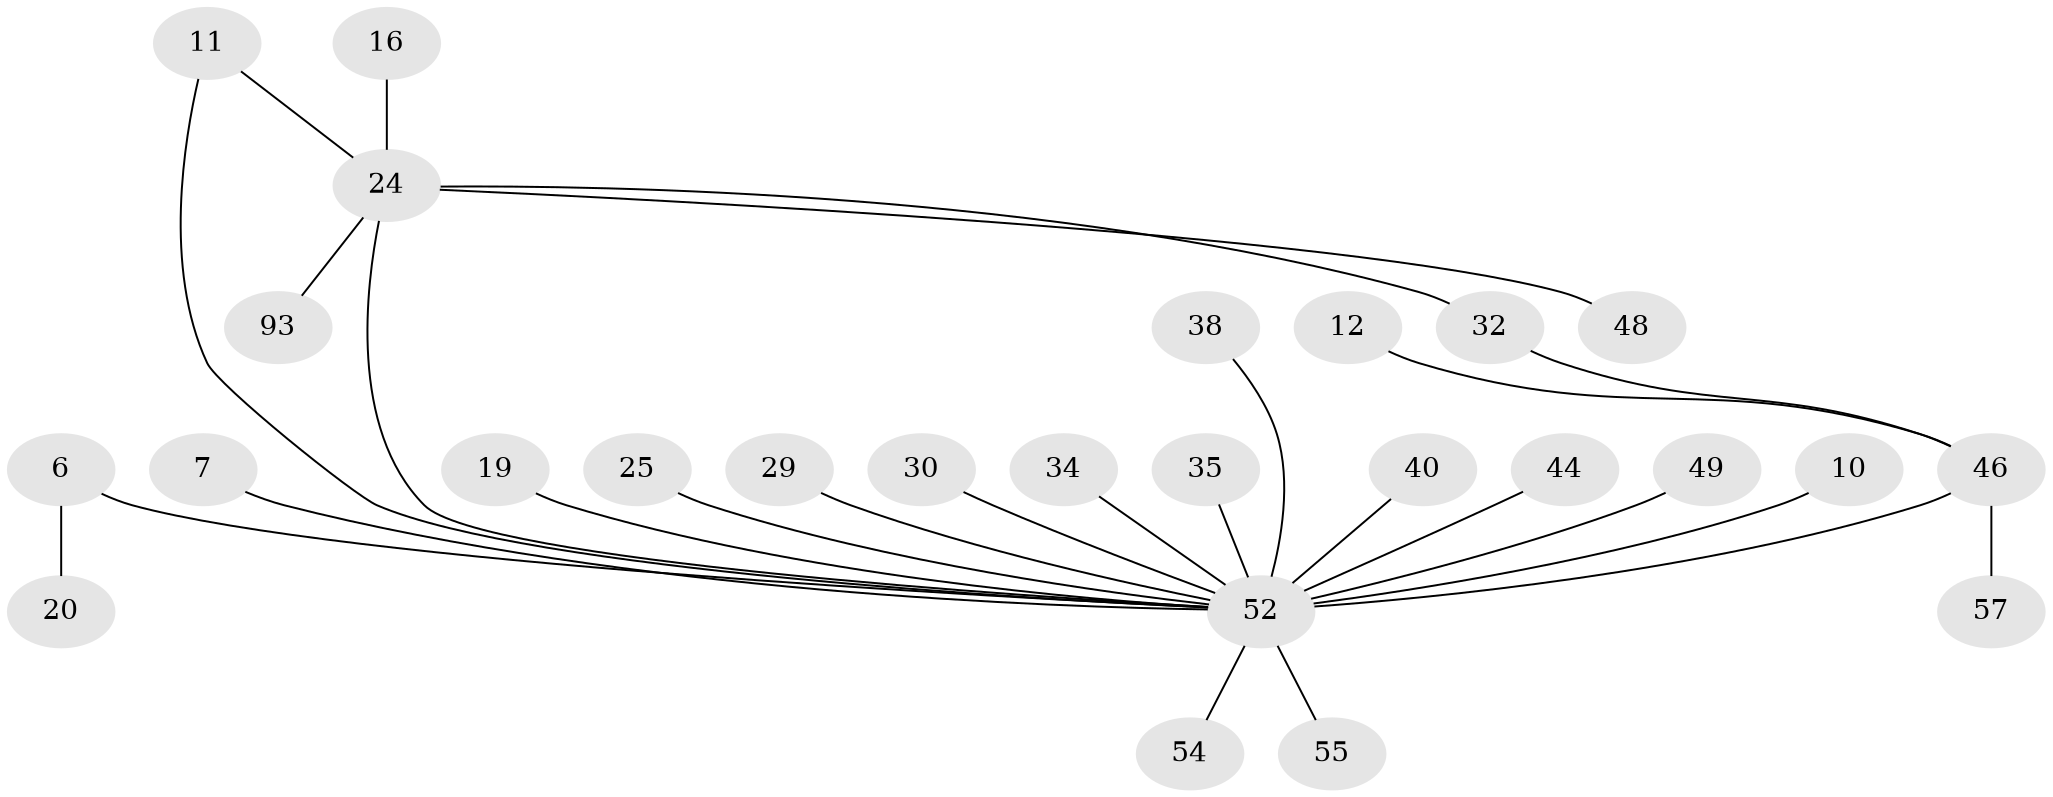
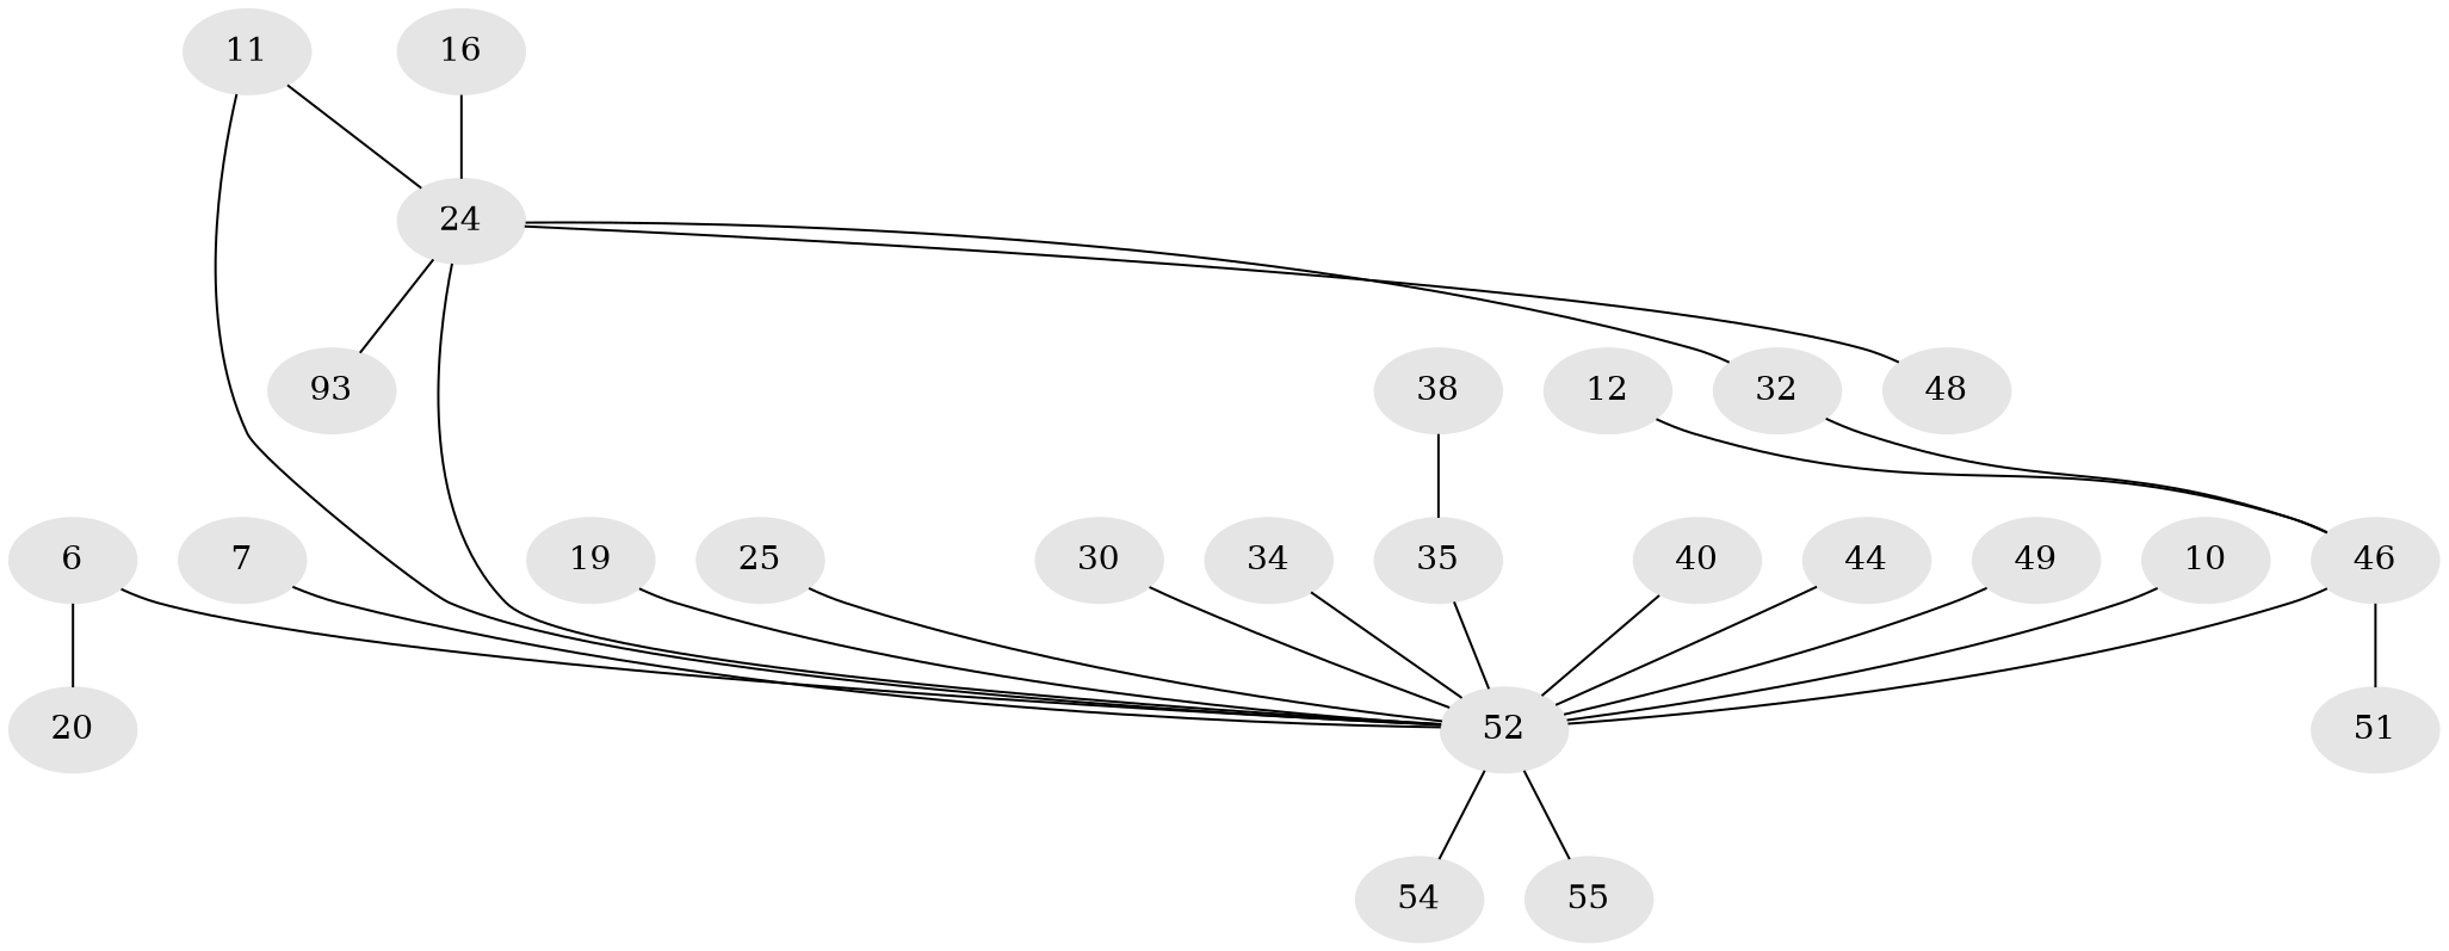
  graph {
    node [color=gray90 style=filled]
    6
    20
    52 [super="+39+28+10+36"]
    54
    55
    7
    24 [super="+9"]
    n8 [label=48]
    n9 [label=93 super="+45"]
    32 [super="+22"]
    11
    46 [super="+18+3"]
-   51 [super="+33" label=57]
+   51 [super="+33"]
    12
    16
    19
    25
-   29
    30
    34
    35
    38
    40
    44
    49 [super="+23+14+31+48+42"]
    n26 [label=10 super="+41"]
    6 -- 20
    6 -- 52 [weight=3]
    52 -- 54
    52 -- 55
    7 -- 52
    24 -- 52 [weight=4]
    24 -- n8
    24 -- n9
    24 -- 32 [weight=2]
    32 -- 46
    11 -- 52
    11 -- 24
    46 -- 52 [weight=5]
    46 -- 51
    12 -- 46
    16 -- 24
    19 -- 52
    25 -- 52
-   29 -- 52
    30 -- 52
    34 -- 52
    35 -- 52
-   38 -- 52
+   38 -- 35
    40 -- 52
    44 -- 52
    49 -- 52 [weight=6]
    n26 -- 52
  }
